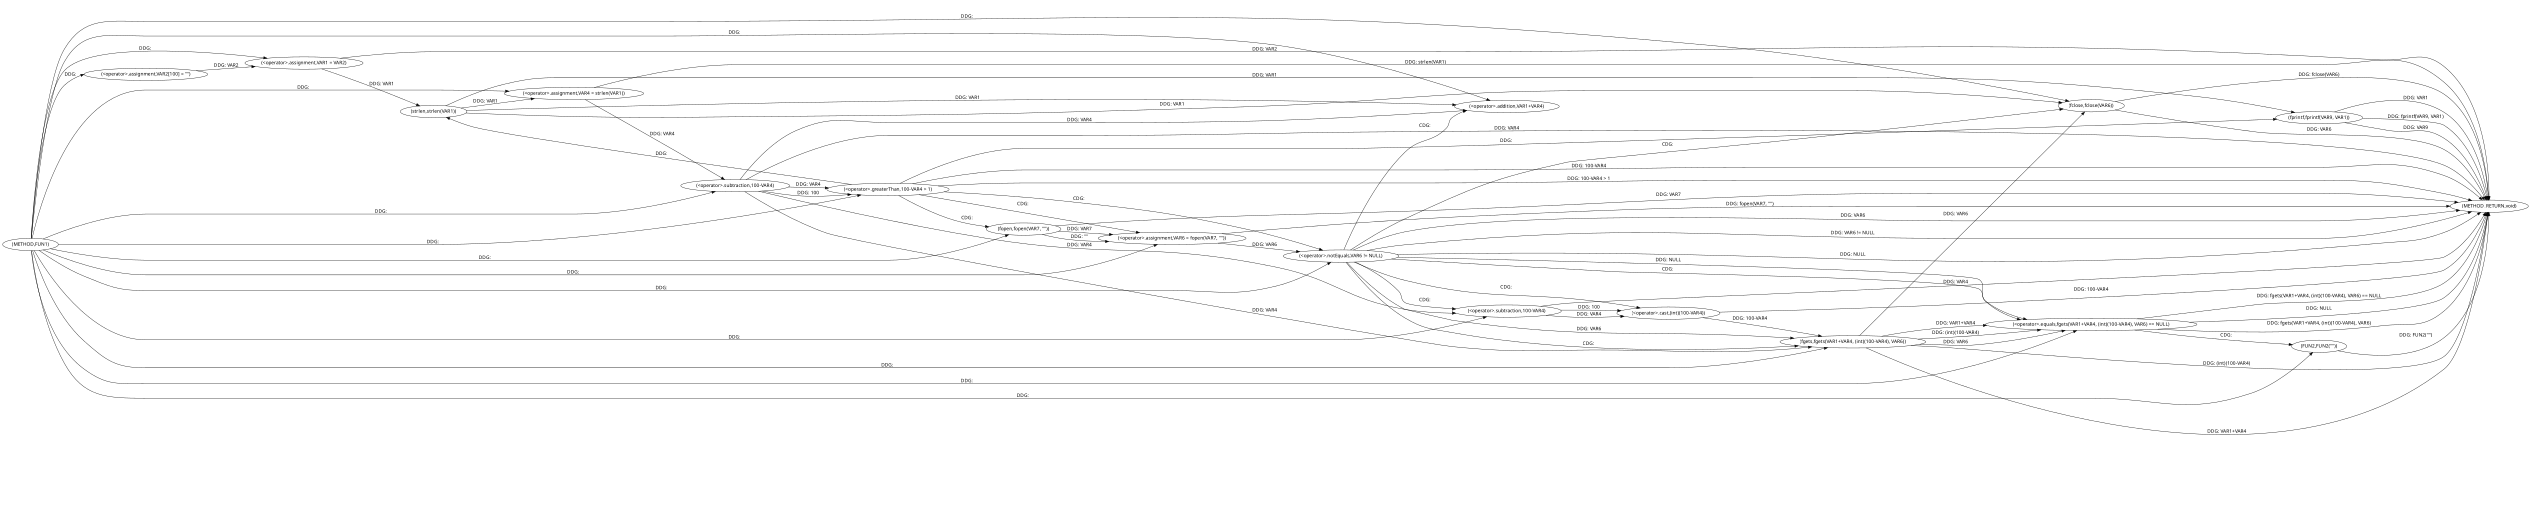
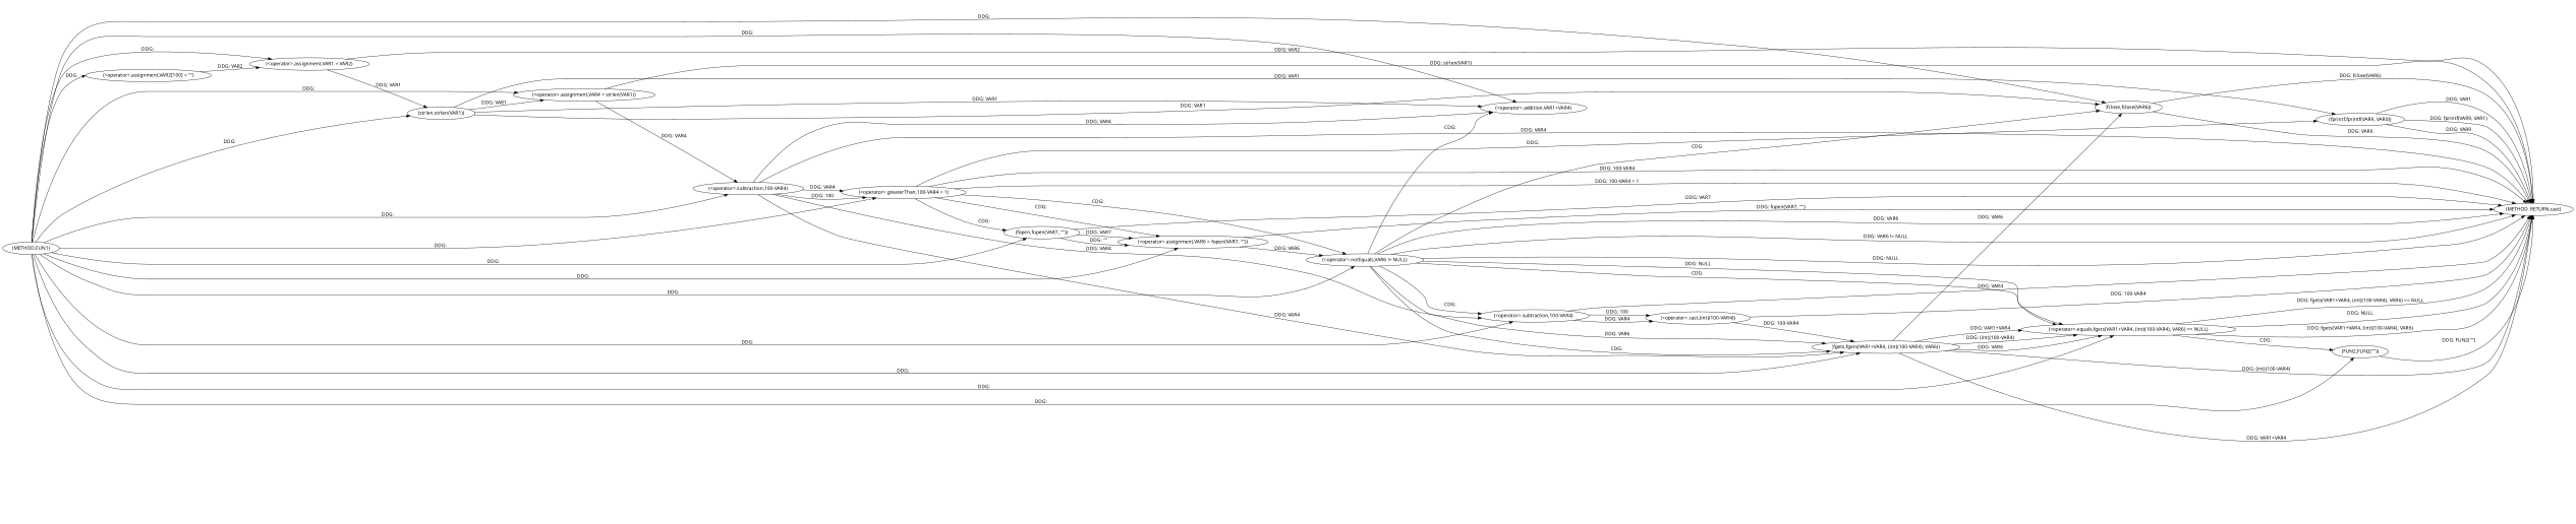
  digraph {
    fontname="Noto Sans"
    rankdir=LR
    node [fontname="Noto Sans"]
    edge [fontname="Noto Sans"]
    n1 [label="(METHOD,FUN1)"]
    n2 [label="(<operator>.assignment,VAR2[100] = \"\")"]
    n3 [label="(<operator>.assignment,VAR1 = VAR2)"]
    n4 [label="(<operator>.assignment,VAR4 = strlen(VAR1))"]
    n5 [label="(strlen,strlen(VAR1))"]
    n6 [label="(<operator>.greaterThan,100-VAR4 > 1)"]
    n7 [label="(<operator>.subtraction,100-VAR4)"]
    n8 [label="(<operator>.assignment,VAR6 = fopen(VAR7, \"\"))"]
    n9 [label="(fopen,fopen(VAR7, \"\"))"]
    n10 [label="(<operator>.notEquals,VAR6 != NULL)"]
    n11 [label="(<operator>.equals,fgets(VAR1+VAR4, (int)(100-VAR4), VAR6) == NULL)"]
    n12 [label="(fgets,fgets(VAR1+VAR4, (int)(100-VAR4), VAR6))"]
    n13 [label="(<operator>.addition,VAR1+VAR4)"]
    n14 [label="(<operator>.subtraction,100-VAR4)"]
    n15 [label="(FUN2,FUN2(\"\"))"]
    n16 [label="(fclose,fclose(VAR6))"]
-   n17 [label="(METHOD_RETURN,void)"]
-   n18 [label="(fprintf,fprintf(VAR9, VAR1))"]
+   n17 [label="(METHOD_RETURN,cast)"]
+   n18 [label="(fprintf,fprintf(VAR9, VAR0))"]
    n19 [label="(<operator>.cast,(int)(100-VAR4))"]
    n1 -> n2 [label="DDG: "]
    n1 -> n3 [label="DDG: "]
    n1 -> n4 [label="DDG: "]
-   n6 -> n5 [label="DDG: "]
+   n1 -> n5 [label="DDG: "]
    n1 -> n6 [label="DDG: "]
    n1 -> n7 [label="DDG: "]
    n1 -> n8 [label="DDG: "]
    n1 -> n9 [label="DDG: "]
    n1 -> n10 [label="DDG: "]
    n1 -> n11 [label="DDG: "]
    n1 -> n12 [label="DDG: "]
    n1 -> n13 [label="DDG: "]
    n1 -> n14 [label="DDG: "]
    n1 -> n15 [label="DDG: "]
    n1 -> n16 [label="DDG: "]
    n2 -> n3 [label="DDG: VAR2"]
    n3 -> n5 [label="DDG: VAR1"]
    n3 -> n17 [label="DDG: VAR2"]
    n4 -> n7 [label="DDG: VAR4"]
    n4 -> n17 [label="DDG: strlen(VAR1)"]
    n5 -> n4 [label="DDG: VAR1"]
    n5 -> n13 [label="DDG: VAR1"]
    n5 -> n16 [label="DDG: VAR1"]
    n5 -> n18 [label="DDG: VAR1"]
    n6 -> n8 [label="CDG: "]
    n6 -> n9 [label="CDG: "]
    n6 -> n10 [label="CDG: "]
    n6 -> n17 [label="DDG: 100-VAR4"]
    n6 -> n17 [label="DDG: 100-VAR4 > 1"]
    n6 -> n18 [label="DDG: "]
    n7 -> n6 [label="DDG: 100"]
    n7 -> n6 [label="DDG: VAR4"]
    n7 -> n12 [label="DDG: VAR4"]
    n7 -> n13 [label="DDG: VAR4"]
    n7 -> n14 [label="DDG: VAR4"]
    n7 -> n17 [label="DDG: VAR4"]
    n8 -> n10 [label="DDG: VAR6"]
    n8 -> n17 [label="DDG: fopen(VAR7, \"\")"]
    n9 -> n8 [label="DDG: VAR7"]
    n9 -> n8 [label="DDG: \"\""]
    n9 -> n17 [label="DDG: VAR7"]
    n10 -> n11 [label="DDG: NULL"]
    n10 -> n11 [label="CDG: "]
    n10 -> n12 [label="DDG: VAR6"]
    n10 -> n12 [label="CDG: "]
    n10 -> n13 [label="CDG: "]
    n10 -> n14 [label="CDG: "]
    n10 -> n16 [label="CDG: "]
    n10 -> n17 [label="DDG: VAR6"]
    n10 -> n17 [label="DDG: VAR6 != NULL"]
    n10 -> n17 [label="DDG: NULL"]
-   n10 -> n19 [label="CDG: "]
    n11 -> n15 [label="CDG: "]
    n11 -> n17 [label="DDG: NULL"]
    n11 -> n17 [label="DDG: fgets(VAR1+VAR4, (int)(100-VAR4), VAR6)"]
    n11 -> n17 [label="DDG: fgets(VAR1+VAR4, (int)(100-VAR4), VAR6) == NULL"]
    n12 -> n11 [label="DDG: VAR1+VAR4"]
    n12 -> n11 [label="DDG: (int)(100-VAR4)"]
    n12 -> n11 [label="DDG: VAR6"]
    n12 -> n16 [label="DDG: VAR6"]
    n12 -> n17 [label="DDG: (int)(100-VAR4)"]
    n12 -> n17 [label="DDG: VAR1+VAR4"]
    n14 -> n17 [label="DDG: VAR4"]
    n14 -> n19 [label="DDG: 100"]
    n14 -> n19 [label="DDG: VAR4"]
    n15 -> n17 [label="DDG: FUN2(\"\")"]
    n16 -> n17 [label="DDG: fclose(VAR6)"]
    n16 -> n17 [label="DDG: VAR6"]
    n18 -> n17 [label="DDG: VAR9"]
    n18 -> n17 [label="DDG: VAR1"]
    n18 -> n17 [label="DDG: fprintf(VAR9, VAR1)"]
    n19 -> n12 [label="DDG: 100-VAR4"]
    n19 -> n17 [label="DDG: 100-VAR4"]
  }
